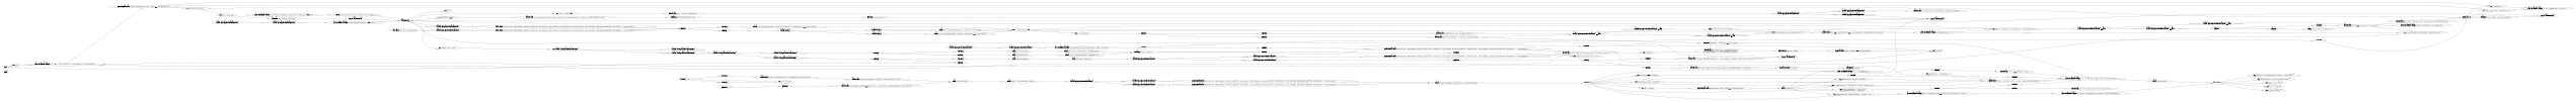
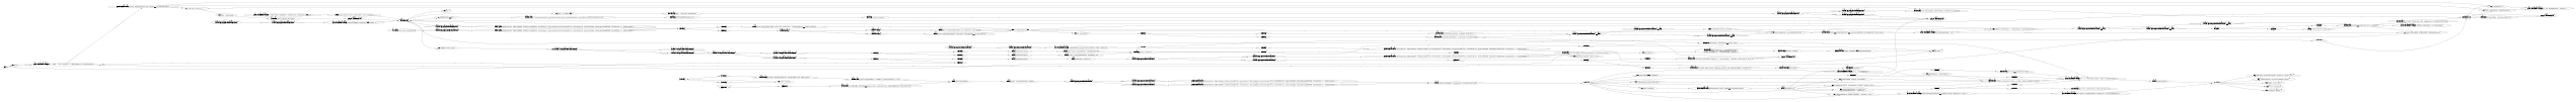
  digraph {
    rankdir=LR
-   n1 [label=START]
    n2 [label=input]
    n3 [label="You: 原地不动。"]
    n4 [label="Garte, the Cafeteria Manager: “行了，我要拔了。”他按了下点唱机的顶部。在一丝轻微的反馈噪音之后，手中的麦克风便不再作声了。"]
    n5 [label="Drama: 室内的气氛充满了期待之情。"]
    n6 [label="Drama: 音乐响起，灯光也随之被调暗……很好。开唱吧……"]
    n7 [label="Variable[\"TASK.report_to_the_tribunal_done\"]"]
    n8 [label="Half Light: 你可以晚上再来唱嘛。人多的时候就不会显得这么可怕了。"]
    n9 [label="Jump to: [karaoke mic hub]"]
    n10 [label="karaoke mic hub"]
    n11 [label="You: 谢谢你，古老的爬行动物脑。"]
    n12 [label="Savoir Faire: 你……一定要动起来，好吗？别傻呆着。"]
    n13 [label="Jump to: [karaoke mic hub]"]
    n14 [label="Garte, the Cafeteria Manager: “呃……好吧。我要把麦克风拔了，行吗？”他说完就直接拔了。"]
    n15 [label="Ancient Reptilian Brain: 没收到回应。歌声那深沉的源头陷入了沉默。它已然隐退——只会在梦境与噩梦中再度回归。"]
    n16 [label="Karaoke Stand: 舞台已为你的演出准备就绪。你感到……万籁俱寂，静得能听到脚下的光球在嘎吱作响。"]
    n17 [label="Savoir Faire: 你感到一阵晕眩。突然有些*步伐不稳*。"]
    n18 [label="!(Variable[\"TASK.report_to_the_tribunal_done\"])" shape=diamond]
    n19 [label="Garte, the Cafeteria Manager: “没门儿。你还记得*账单*的事吗？”" shape=diamond]
    n20 [label="Jump to: [karaoke mic hub]"]
    n21 [label="You: “这首歌不献给任何人。我仅为自己歌唱。”"]
    n22 [label="Karaoke Stand: 麦克风以令人不适的方式放大了你的声音。有人在咳嗽。大多数观众已经重新回到了他们的谈话中。"]
    n23 [label="Garte, the Cafeteria Manager: “好了，好了。”餐厅经理打断了你的致辞。“准备好了吗？我都想把麦克风拔掉了。”"]
    n24 [label="You: “人生就他妈是个笑话。”"]
    n25 [label="You: “谢谢你。我不需要太多观众，只要我的朋友们在场就行。”"]
    n26 [label="You: “感谢你迁就我。我也该回去工作了。”"]
    n27 [label="Garte, the Cafeteria Manager: “好，好的。我这就要拔掉麦克风了，你可以退场了。”"]
    n28 [label="Interfacing: 到此为止了。你失去了动力。"]
    n29 [label="IsKimHere()"]
    n30 [label="IsKimHere()" shape=diamond]
    n31 [label="!(IsKimHere())" shape=diamond]
    n32 [label="Variable[\"TASK.report_to_the_tribunal_done\"]"]
    n33 [label="Variable[\"TASK.report_to_the_tribunal_done\"]" shape=diamond]
    n34 [label="Garte, the Cafeteria Manager: 一阵相当孤独的喝彩在空荡荡的餐厅内回荡。那是加尔特。“不错嘛。”他向你点头致意。"]
    n35 [label="IsKimHere()"]
    n36 [label="Limbic System: “我时常会去那个地方，圣桑最小的那座教堂。我不愿思念它过去的噢……辉煌。雾中的溪水涌向何方，流淌过七位姐妹身旁。那尽头是灰域之崖的噢……方向。我时常停留在那个地方，面对着小院四周的围墙。我曾如此沉醉于从前的噢……思量。可如今你我天涯各一方，一切再也无法回到老路上。”"]
    n37 [label="IsEvening()"]
    n38 [label="Variable[\"TASK.pay_for_the_damages_done\"]"]
    n39 [label="Variable[\"TASK.pay_for_the_damages_done\"]" shape=diamond]
    n40 [label="Garte, the Cafeteria Manager: “你准备好……*搞事*了吗？需要我打开卡拉OK的时候就说一声。”"]
    n41 [label="!(Variable[\"TASK.pay_for_the_damages_done\"])" shape=diamond]
    n42 [label="Limbic System: “我时常会去那个地方，圣桑最小的那座教堂。我不愿思念它过去的噢……辉煌。雾中的溪水涌向何方，流淌过七位姐妹身旁。那尽头是灰域之崖的噢……方向。我时常停留在那个地方，面对着小院四周的围墙。我曾如此沉醉于从前的噢……思量。可如今你我天涯各一方，一切再也无法回到老路上。”"]
    n43 [label="You: 先观察一下室内的情况。"]
    n44 [label="IsMorning()"]
    n45 [label="IsMorning()" shape=diamond]
    n46 [label="!(IsMorning())" shape=diamond]
    n47 [label="IsAfternoon()"]
    n48 [label="IsAfternoon()" shape=diamond]
    n49 [label="Karaoke Stand: 台下多少*有点*观众。但最主要的是——当前正值下午觉时间。这里的生意算不上兴旺。等到晚上再唱更明智一些，不是吗？但你说了算……"]
    n50 [label="!(IsAfternoon())" shape=diamond]
    n51 [label="IsEvening()"]
    n52 [label="IsEvening()" shape=diamond]
    n53 [label="!(IsEvening())" shape=diamond]
    n54 [label="Ancient Reptilian Brain: “我时常会去那个地方，圣桑最小的那座教堂。我不愿思念它过去的噢……辉煌。雾中的溪水涌向何方，流淌过七位姐妹身旁。那尽头是灰域之崖的噢……方向。我时常停留在那个地方，面对着小院四周的围墙。我曾如此沉醉于从前的噢……思量。可如今你我天涯各一方，一切再也无法回到老路上。”"]
    n55 [label="Kim Kitsuragi: “走吧，警官。”警督合上了笔记本“无论你怎么教训他们，这些人都分辨不出演出的好坏的。”"]
    n56 [label="You: “你……喜欢吗？”"]
    n57 [label="You: [放下麦克风。]"]
    n58 [label="Kim Kitsuragi: “不错，非常不错。”警督也对你表示了赞赏。在身体恢复知觉之后，你才意识到自己的双手正在颤抖。"]
    n59 [label="Untitled hub (03)"]
    n60 [label="You: “我唱出的是自己的真实感受！操你们大爷，渣滓！”"]
    n61 [label="Kim Kitsuragi: “是啊，”他稍稍点了点头。“真是彻头彻尾的悲剧，警探。”\n“杜博阿警探……”他稍稍点了点头。“真是彻头彻尾的*悲剧*，咱们还是走吧。”\n“杜博阿警督……”他稍稍点了点头。“真是彻头彻尾的*悲剧*，咱们还是走吧。”"]
    n62 [label="IsKimHere()" shape=diamond]
    n63 [label="!(IsKimHere())" shape=diamond]
    n64 [label="IsEvening()" shape=diamond]
    n65 [label="!(IsEvening())" shape=diamond]
    n66 [label="Garte, the Cafeteria Manager: 你干嘛呢？我跟你说了这仅限顾客使用。在你把账单付清之前，别指望我会打开卡拉OK点唱机。”"]
    n67 [label="Volition: 他在这方面是绝对不会让步的。如果不先付清账单，你站在台上就只能做彩排。"]
    n68 [label="You: “我准备好了，加尔特，开始吧。”"]
    n69 [label="You: [离开。]"]
    n70 [label="You: “看好了，金。我要唱卡拉OK了！”"]
    n71 [label="You: 把嘴唇贴到麦克风上——测试一下。"]
    n72 [label="Karaoke Stand: 室内人声鼎沸。虽然没人注意到你，但你还是感到自己两腿发软。好嘛，突然有对情侣在看着你了！这下你更怯场了……"]
    n73 [label="Karaoke Stand: 餐厅已经清走了今晚的全部顾客。就连厨房也关门了。甚至连灯光都被调暗了。也许你应该在一片黑暗之中高歌一曲？快打烊了……"]
    n74 [label="Physical Instrument: 你大汗淋漓……"]
    n75 [label="Jump to: [karaoke mic hub]"]
    n76 [label="Karaoke Stand: 现在时间还早，微弱的日光正慢慢渗入餐厅。所有的桌子都擦得干干净净，静待客人的光临……"]
    n77 [label="Karaoke Stand: 目前店内只有在厨房里煮咖啡的人，尚无顾客登门。也许等到晚上再唱更明智一些，不是吗？"]
    n78 [label="You: [一言不发，神秘地退场。]"]
    n79 [label="You: “你根本不懂什么是*好歌*！这才是*真正的*歌声。我唱出的都是*真情实感*。”"]
    n80 [label="Drama: 室内响起了不情不愿的喝彩声。在身体恢复知觉之后，你才意识到自己的双手正在颤抖。"]
    n81 [label="Untitled hub"]
    n82 [label="You: “无论是哪位给我写的那封信，这首歌都是献给你的。我仍然爱你。非常感谢，你个混球。”"]
    n83 [label="You: “我想把这首歌献给加尔特，感谢他给了我演唱的机会。一切都太操蛋了，加尔特。”"]
    n84 [label="You: “我想把这首歌献给一击即溃·迈克，其他人都*弱爆*了。”"]
    n85 [label="You: 谢谢你，古老的爬虫脑。"]
    n86 [label="You: “我想把这首歌献给终将吞噬整个世界的灰域虚空。”"]
    n87 [label="You: “我想把这首歌献给我的搭档，金。虽然他并不在场。”\n“我想把这首歌献给我的搭档金·曷城。”（向警督点头示意。）”"]
    n88 [label="You: “我想把这首歌献给RCM，请不要解雇我。”"]
    n89 [label="Ancient Reptilian Brain: “我时常会去那个地方，圣桑最小的那座教堂。我不愿思念它过去的噢……辉煌。雾中的溪水涌向何方，流淌过七位姐妹身旁。那尽头是灰域之崖的噢……方向。我时常停留在那个地方，面对着小院四周的围墙。我曾如此沉醉于从前的噢……思量。可如今你我天涯各一方，一切再也无法回到老路上。”"]
    n90 [label="Garte, the Cafeteria Manager: “呃，你完事儿了吗？我能把麦克风拔掉了吗？我这就拔了啊。”他已经迫不及待地想要恢复正常了。"]
    n91 [label="are we done"]
    n92 [label="You: “这是我的荣幸。”[鞠躬离开。]"]
    n93 [label="You: “夜幕即将降临，我们要亲手缝制白色的风帆！全世界的工人们，团结起来！”[离开。]"]
    n94 [label="You: [以拔枪的气势伸出双手，向空气比划几下开枪的姿势，然后退场。]"]
    n95 [label="You: “感谢你，马丁内斯。”[离开。]"]
    n96 [label="Drama: 音乐响起，灯光也随之被调暗……突然间，你感到喉咙哽住了……"]
    n97 [label="Drama: 听到了吗？这就是全世界最可悲的喝彩。仅仅是出于同情。和演唱的时间无关，与在场的观众数量也无关——这就是*令人同情*的喝彩。"]
    n98 [label="inner 在一丝轻微的反馈噪音之后 hub"]
    n99 [label="You: “我在台上唱得撕心裂肺，你们这帮混蛋觉得还*不够劲儿*吗？！”"]
    n100 [label="You: “操你们大爷！我都已经拼尽全力了。我都已经呕心沥血了，而你们居然还敢给老子起哄？！”"]
    n101 [label="You: 直说：“你*不喜欢*吧？”"]
    n102 [label="Variable[\"TASK.report_to_the_tribunal_done\"]" shape=diamond]
    n103 [label="!(Variable[\"TASK.report_to_the_tribunal_done\"])" shape=diamond]
    n104 [label="Ancient Reptilian Brain: “我时常会去那个地方，圣桑最小的那座教堂。我不愿思念它过去的噢……辉煌。雾中的溪水涌向何方，流淌过七位姐妹身旁。那尽头是灰域之崖的噢……方向。我时常停留在那个地方，面对着小院四周的围墙。我曾如此沉醉于从前的噢……思量。可如今你我天涯各一方，一切再也无法回到老路上。”"]
    n105 [label="Ancient Reptilian Brain: “我时常会去那个地方，圣桑最小的那座教堂。我不愿思念它过去的噢……辉煌。雾中的溪水涌向何方，流淌过七位姐妹身旁。那尽头是灰域之崖的噢……方向。我时常停留在那个地方，面对着小院四周的围墙。我曾如此沉醉于从前的噢……思量。可如今你我天涯各一方，一切再也无法回到老路上。”"]
    n106 [label="IsKimHere()"]
    n107 [label="IsKimHere()" shape=diamond]
    n108 [label="!(IsKimHere())" shape=diamond]
    n109 [label="Kim Kitsuragi: 警督一言不发，但在他转过身去之前，你看到了他脸上有笑容一闪而过。"]
    n110 [label="Drama: 最后还有什么要交待吗？"]
    n111 [label="Inland Empire: 他们会恨你的。"]
    n112 [label="Garte, the Cafeteria Manager: “好吧，呃……”他显然不知该如何回应——你的致辞完全出乎意料。“这是我的本职工作，仅此而已。”"]
    n113 [label="Drama: 室内的气氛充满了期待之情。"]
    n114 [label="Drama: 磁带滑入点唱机，音乐随之响起……"]
    n115 [label="Variable[\"TASK.report_to_the_tribunal_done\"]"]
    n116 [label="Variable[\"tc.harry\"]"]
    n117 [label="Variable[\"tc.harry\"]" shape=diamond]
    n118 [label="!(Variable[\"tc.harry\"])" shape=diamond]
    n119 [label="Drama: 听到了吗？这就是全世界最可悲的喝彩，哈利。仅仅是出于同情。从来就没人*喜欢*你。"]
    n120 [label="Drama: 听到了吗？这就是全世界最可悲的喝彩。仅仅是出于同情。从来就没人*喜欢*你——所有人都认为你是个笑话。"]
    n121 [label="Endurance: 有人想吐吗？我有点想吐了。"]
    n122 [label="Variable[\"TASK.report_to_the_tribunal_done\"] == false"]
    n123 [label="Variable[\"TASK.report_to_the_tribunal_done\"] == false" shape=diamond]
    n124 [label="!(Variable[\"TASK.report_to_the_tribunal_done\"] == false)" shape=diamond]
    n125 [label="Glen: “别冲着麦克风喊！”声音是从工会包间传来的。"]
    n126 [label="Karaoke Stand: 你听到了——也可能是*认为*自己听到了——人群因不适而交换位置的声音。也许还有细微的窃笑声？观众们什么都没说。"]
    n127 [label="Karaoke Stand: 一声刺耳的反馈噪音突然惊吓到了室内的所有顾客。你感觉自己特别业余。握麦克风的正确姿势是什么？是不是该直接对着它*开唱*？你到底应该站在什么位置？"]
    n128 [label="Interfacing: 双手……你的*双手*到底该放在什么地方？"]
    n129 [label="IsEvening()"]
    n130 [label="IsEvening()" shape=diamond]
    n131 [label="!(IsEvening())" shape=diamond]
    n132 [label="Karaoke Stand: 你的话语通过麦克风在室内回荡。人们在远处交谈着。有对情侣避开了你的视线。"]
    n133 [label="Karaoke Stand: 你的话语通过麦克风在室内回荡。声音稀稀落落。餐厅里已经没几个人了。"]
    n134 [label="Composure: 他是不会脸红的人，如果他会脸红的话——此刻他一定会脸红的。"]
    n135 [label="Esprit de Corps: 我是认真的。他这样想着。"]
    n136 [label="Conceptualization: 在他看来，你的演唱把身为RCM警察的感受表现得淋漓尽致。"]
    n137 [label="Drama: 磁带滑入点唱机，音乐随之响起……天呐，你感到喉咙突然哽住了……"]
    n138 [label="You: Variable[\"whirling.karaoke_drama_redcheck\"]"]
    n139 [label="Variable[\"whirling.karaoke_drama_redcheck\"]" shape=diamond]
    n140 [label="!(Variable[\"whirling.karaoke_drama_redcheck\"])" shape=diamond]
    n141 [label="Variable[\"whirling.karaoke_drama_redcheck\"]"]
    n142 [label="Variable[\"whirling.karaoke_drama_redcheck\"]" shape=diamond]
    n143 [label="!(Variable[\"whirling.karaoke_drama_redcheck\"])" shape=diamond]
    n144 [label="Kim Kitsuragi: “看到了。”警督走下舞台，准备欣赏你的表演。"]
    n145 [label="Variable[\"TASK.pay_for_the_damages_done\"]"]
    n146 [label="Variable[\"TASK.pay_for_the_damages_done\"]" shape=diamond]
    n147 [label="!(Variable[\"TASK.pay_for_the_damages_done\"])" shape=diamond]
    n148 [label="Variable[\"TASK.report_to_the_tribunal_done\"] == false"]
    n149 [label="Garte, the Cafeteria Manager: “呃……那我这就把麦克风拔了，行吗？”"]
    n150 [label="Variable[\"TASK.report_to_the_tribunal_done\"] == false" shape=diamond]
    n151 [label="!(Variable[\"TASK.report_to_the_tribunal_done\"] == false)" shape=diamond]
    n152 [label="IsKimHere()"]
    n153 [label="IsKimHere()" shape=diamond]
    n154 [label="!(IsKimHere())" shape=diamond]
    n155 [label="Kim Kitsuragi: 警督一言不发——但他的微笑中含着一丝忧伤。"]
    n156 [label="IsEvening()"]
    n157 [label="IsEvening()"]
    n158 [label="IsEvening()" shape=diamond]
    n159 [label="!(IsEvening())" shape=diamond]
    n160 [label="IsEvening()" shape=diamond]
    n161 [label="!(IsEvening())" shape=diamond]
    n162 [label="IsDaytime()"]
    n163 [label="Karaoke Stand: 有人离开了——还是从前门走的。是个女人。都是因为你吧？"]
    n164 [label="IsDaytime()" shape=diamond]
    n165 [label="!(IsDaytime())" shape=diamond]
    n166 [label="Variable[\"TASK.report_to_the_tribunal_done\"]" shape=diamond]
    n167 [label="!(Variable[\"TASK.report_to_the_tribunal_done\"])" shape=diamond]
    n168 [label="Drama: 室内的气氛充满了期待之情。"]
    n169 [label="Ancient Reptilian Brain: 歌声那深沉的源头陷入了沉默。它已然隐退——只会在梦境与噩梦中再度回归。"]
    n170 [label="Drama: 这家伙真的帮了大忙。"]
    n171 [label="Shanky: 后排传来了尖利的叫声。绝对是有人在笑。"]
    n172 [label="Drama: 室内的气氛充满了期待之情。"]
-   n1 -> n1
    n2 -> n3
    n3 -> n4
    n4 -> n15
    n5 -> n6
    n6 -> n7
    n7 -> n102
    n7 -> n103
    n8 -> n9
    n9 -> n10
    n10 -> n41
    n10 -> n68
    n10 -> n69
    n10 -> n70
    n10 -> n71
    n11 -> n12
    n12 -> n13
    n13 -> n10
    n15 -> n24
    n15 -> n25
    n15 -> n26
    n17 -> n18
    n18 -> n36
    n19 -> n20
    n20 -> n10
    n21 -> n22
    n22 -> n23
    n23 -> n110
    n24 -> n27
    n25 -> n27
    n26 -> n11
    n28 -> n29
    n29 -> n30
    n29 -> n31
    n30 -> n60
    n31 -> n57
    n32 -> n32
    n32 -> n33
    n33 -> n34
    n34 -> n35
    n35 -> n62
    n35 -> n63
    n36 -> n37
    n37 -> n64
    n37 -> n65
    n38 -> n38
    n38 -> n39
    n39 -> n40
    n40 -> n10
    n41 -> n42
    n42 -> n37
    n43 -> n44
    n44 -> n45
    n44 -> n46
    n45 -> n76
    n46 -> n43
    n47 -> n47
    n47 -> n48
    n48 -> n49
    n49 -> n5
    n50 -> n51
    n51 -> n52
    n51 -> n53
    n52 -> n72
    n53 -> n73
    n54 -> n55
    n55 -> n56
    n55 -> n57
    n56 -> n61
    n58 -> n59
    n59 -> n8
    n59 -> n24
    n59 -> n25
    n59 -> n26
    n60 -> n4
    n61 -> n135
    n62 -> n54
    n63 -> n59
    n64 -> n116
    n65 -> n97
    n66 -> n67
    n67 -> n10
    n68 -> n138
    n70 -> n144
    n71 -> n127
    n72 -> n74
    n73 -> n75
    n74 -> n111
    n75 -> n10
    n76 -> n77
    n77 -> n5
    n79 -> n4
    n80 -> n81
    n81 -> n19
    n81 -> n82
    n81 -> n83
    n81 -> n84
    n81 -> n85
    n81 -> n86
    n81 -> n87
    n81 -> n88
    n82 -> n22
    n83 -> n112
    n84 -> n22
    n85 -> n169
    n86 -> n22
    n87 -> n106
    n88 -> n152
    n89 -> n55
    n90 -> n91
    n91 -> n78
    n91 -> n92
    n91 -> n93
    n91 -> n94
    n91 -> n95
    n96 -> n28
    n97 -> n98
    n98 -> n99
    n98 -> n100
    n98 -> n101
    n99 -> n126
    n100 -> n148
    n101 -> n129
    n102 -> n104
    n103 -> n105
    n104 -> n80
    n105 -> n80
    n106 -> n107
    n106 -> n108
    n107 -> n109
    n108 -> n23
    n110 -> n91
    n111 -> n21
    n112 -> n90
    n113 -> n114
    n114 -> n115
    n115 -> n166
    n115 -> n167
    n116 -> n117
    n116 -> n118
    n117 -> n119
    n118 -> n120
    n119 -> n98
    n120 -> n98
    n121 -> n20
    n122 -> n123
    n122 -> n124
    n123 -> n125
    n124 -> n99
    n125 -> n99
    n125 -> n100
    n126 -> n149
    n127 -> n128
    n128 -> n121
    n129 -> n130
    n129 -> n131
    n130 -> n132
    n131 -> n133
    n132 -> n122
    n132 -> n134
    n133 -> n122
    n134 -> n23
    n135 -> n136
    n136 -> n57
    n137 -> n28
    n138 -> n139
    n138 -> n140
    n139 -> n141
    n140 -> n141
    n141 -> n142
    n141 -> n143
    n142 -> n156
    n143 -> n157
    n144 -> n145
    n145 -> n146
    n145 -> n147
    n146 -> n20
    n147 -> n16
    n148 -> n150
    n148 -> n151
    n149 -> n79
    n149 -> n100
    n150 -> n162
    n151 -> n163
    n152 -> n153
    n152 -> n154
    n153 -> n155
    n154 -> n23
    n155 -> n23
    n156 -> n158
    n156 -> n159
    n157 -> n160
    n157 -> n161
    n158 -> n2
    n159 -> n113
    n160 -> n172
    n161 -> n168
    n162 -> n164
    n162 -> n165
    n163 -> n14
    n163 -> n58
    n163 -> n79
    n164 -> n171
    n165 -> n163
    n166 -> n89
    n167 -> n50
    n168 -> n137
    n169 -> n170
    n170 -> n19
    n170 -> n82
    n170 -> n83
    n170 -> n84
    n170 -> n87
    n171 -> n163
    n172 -> n96
  }
